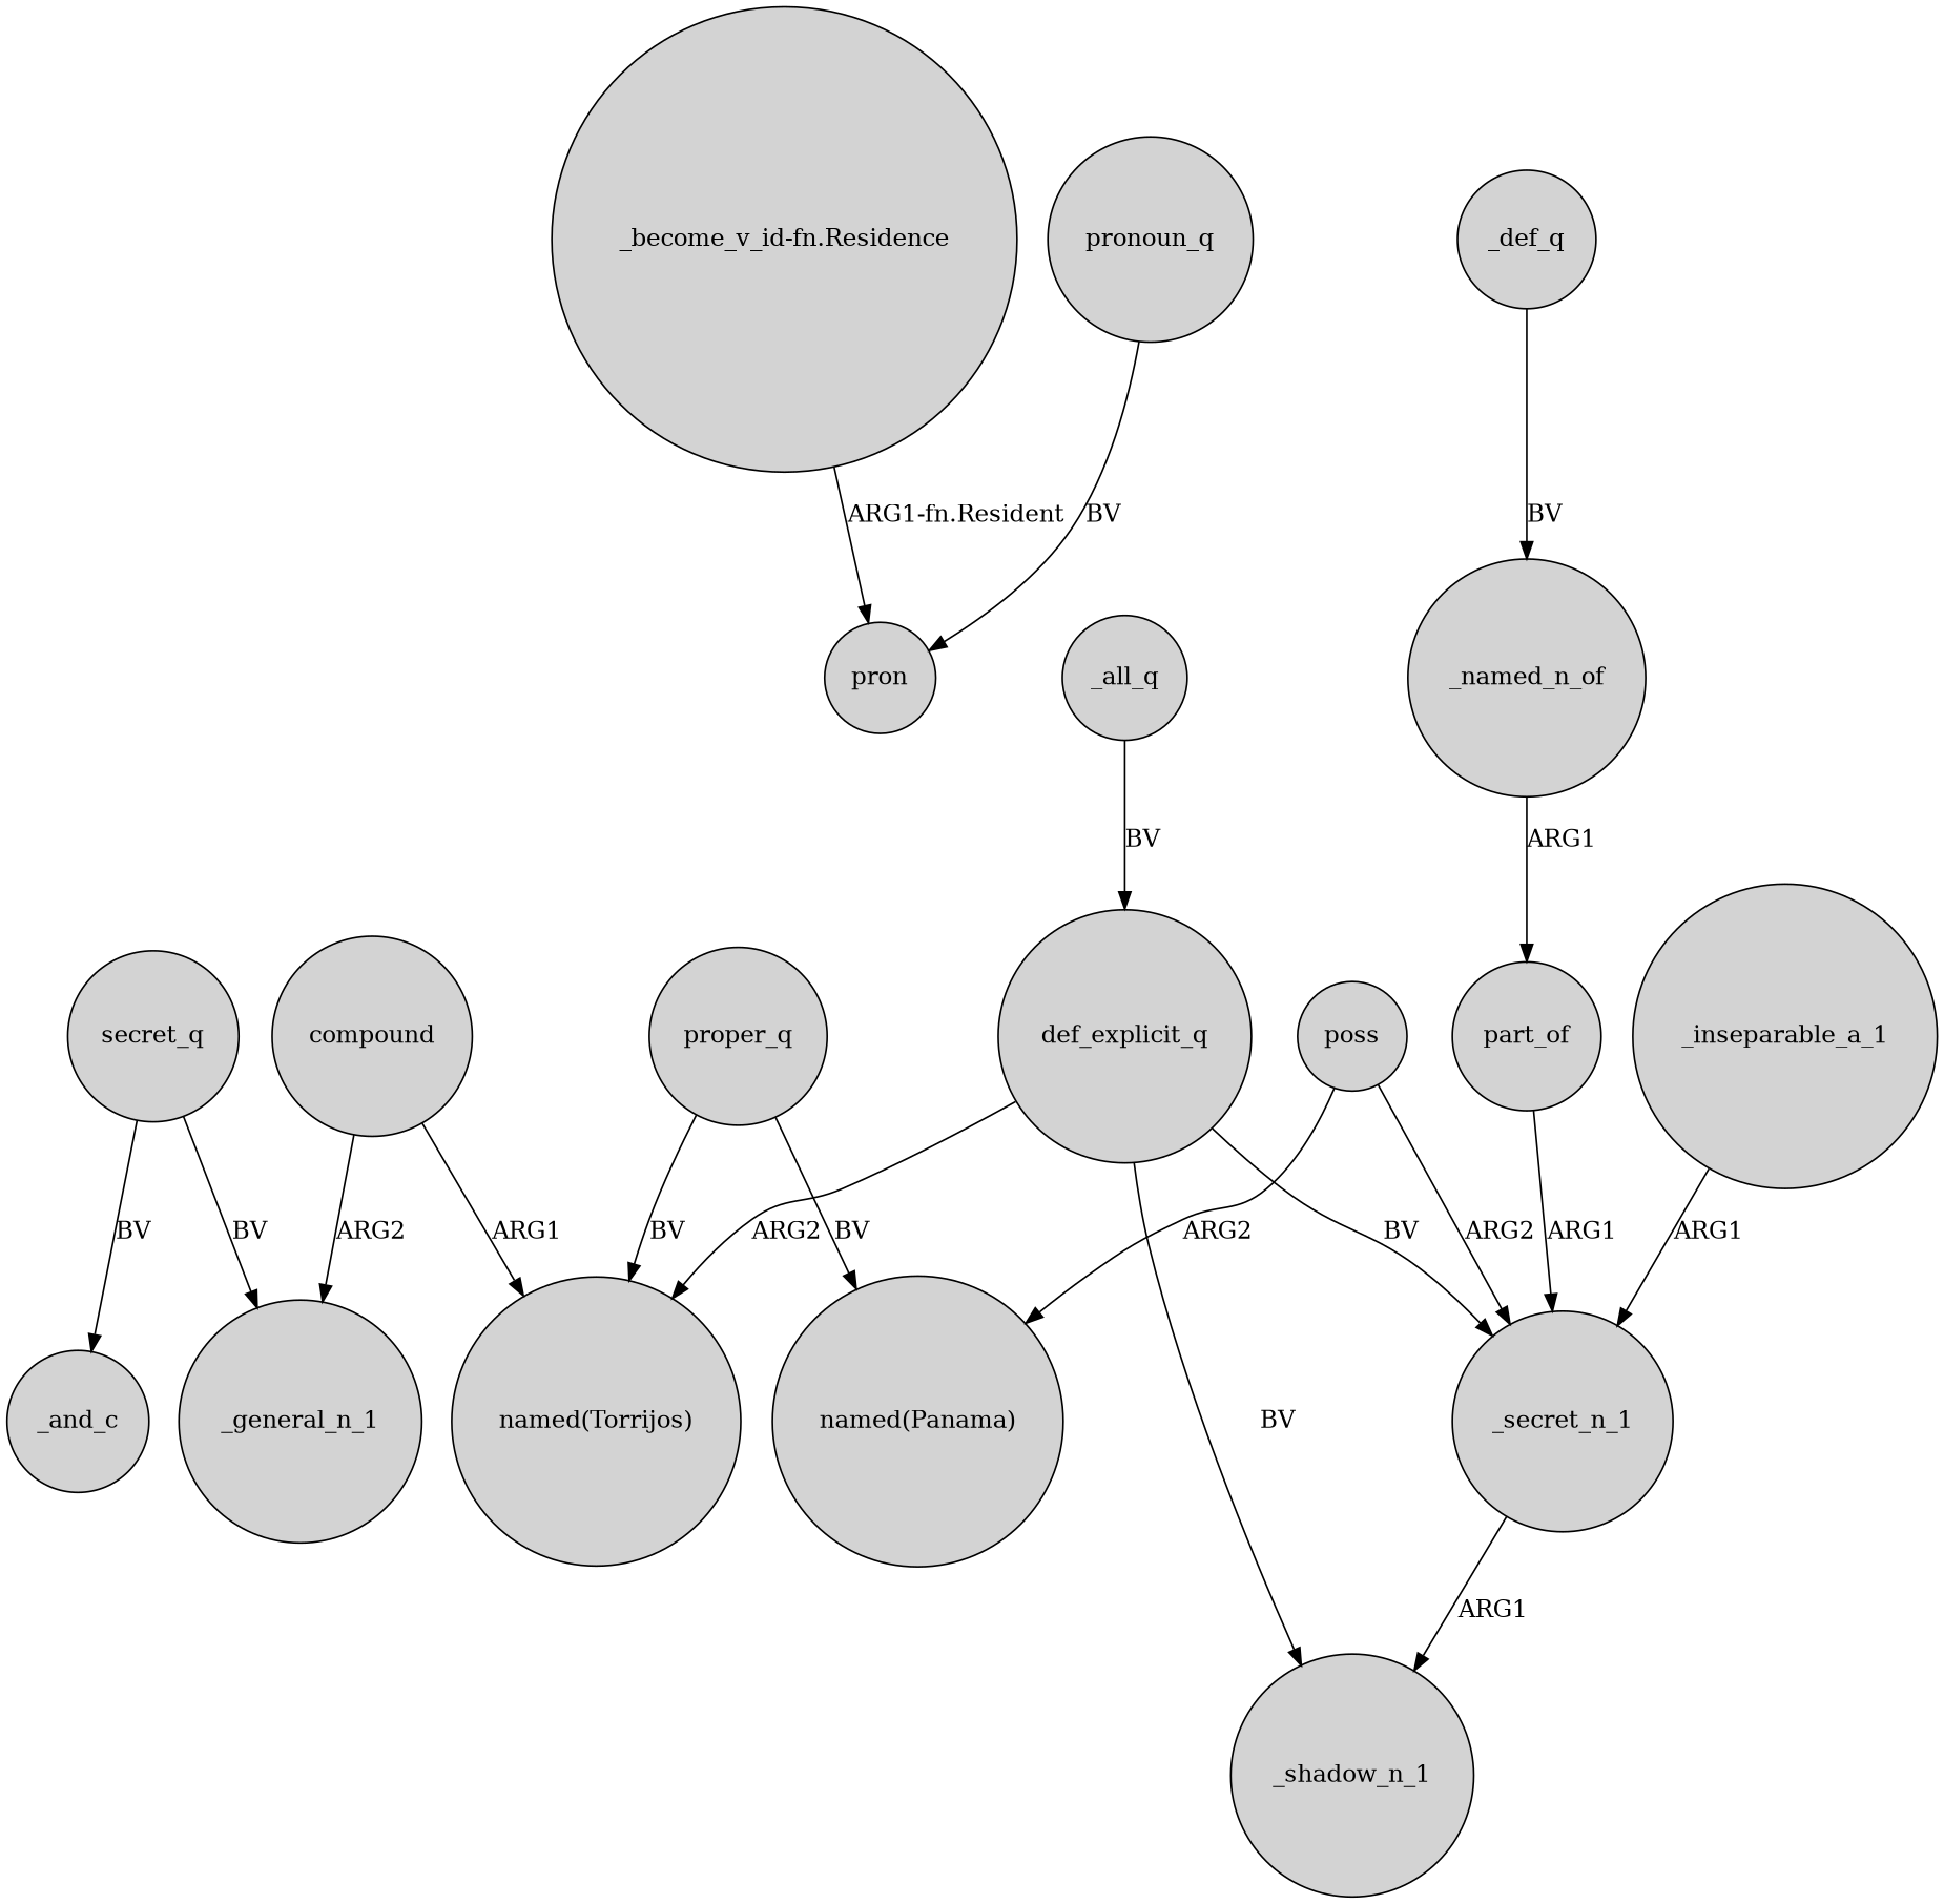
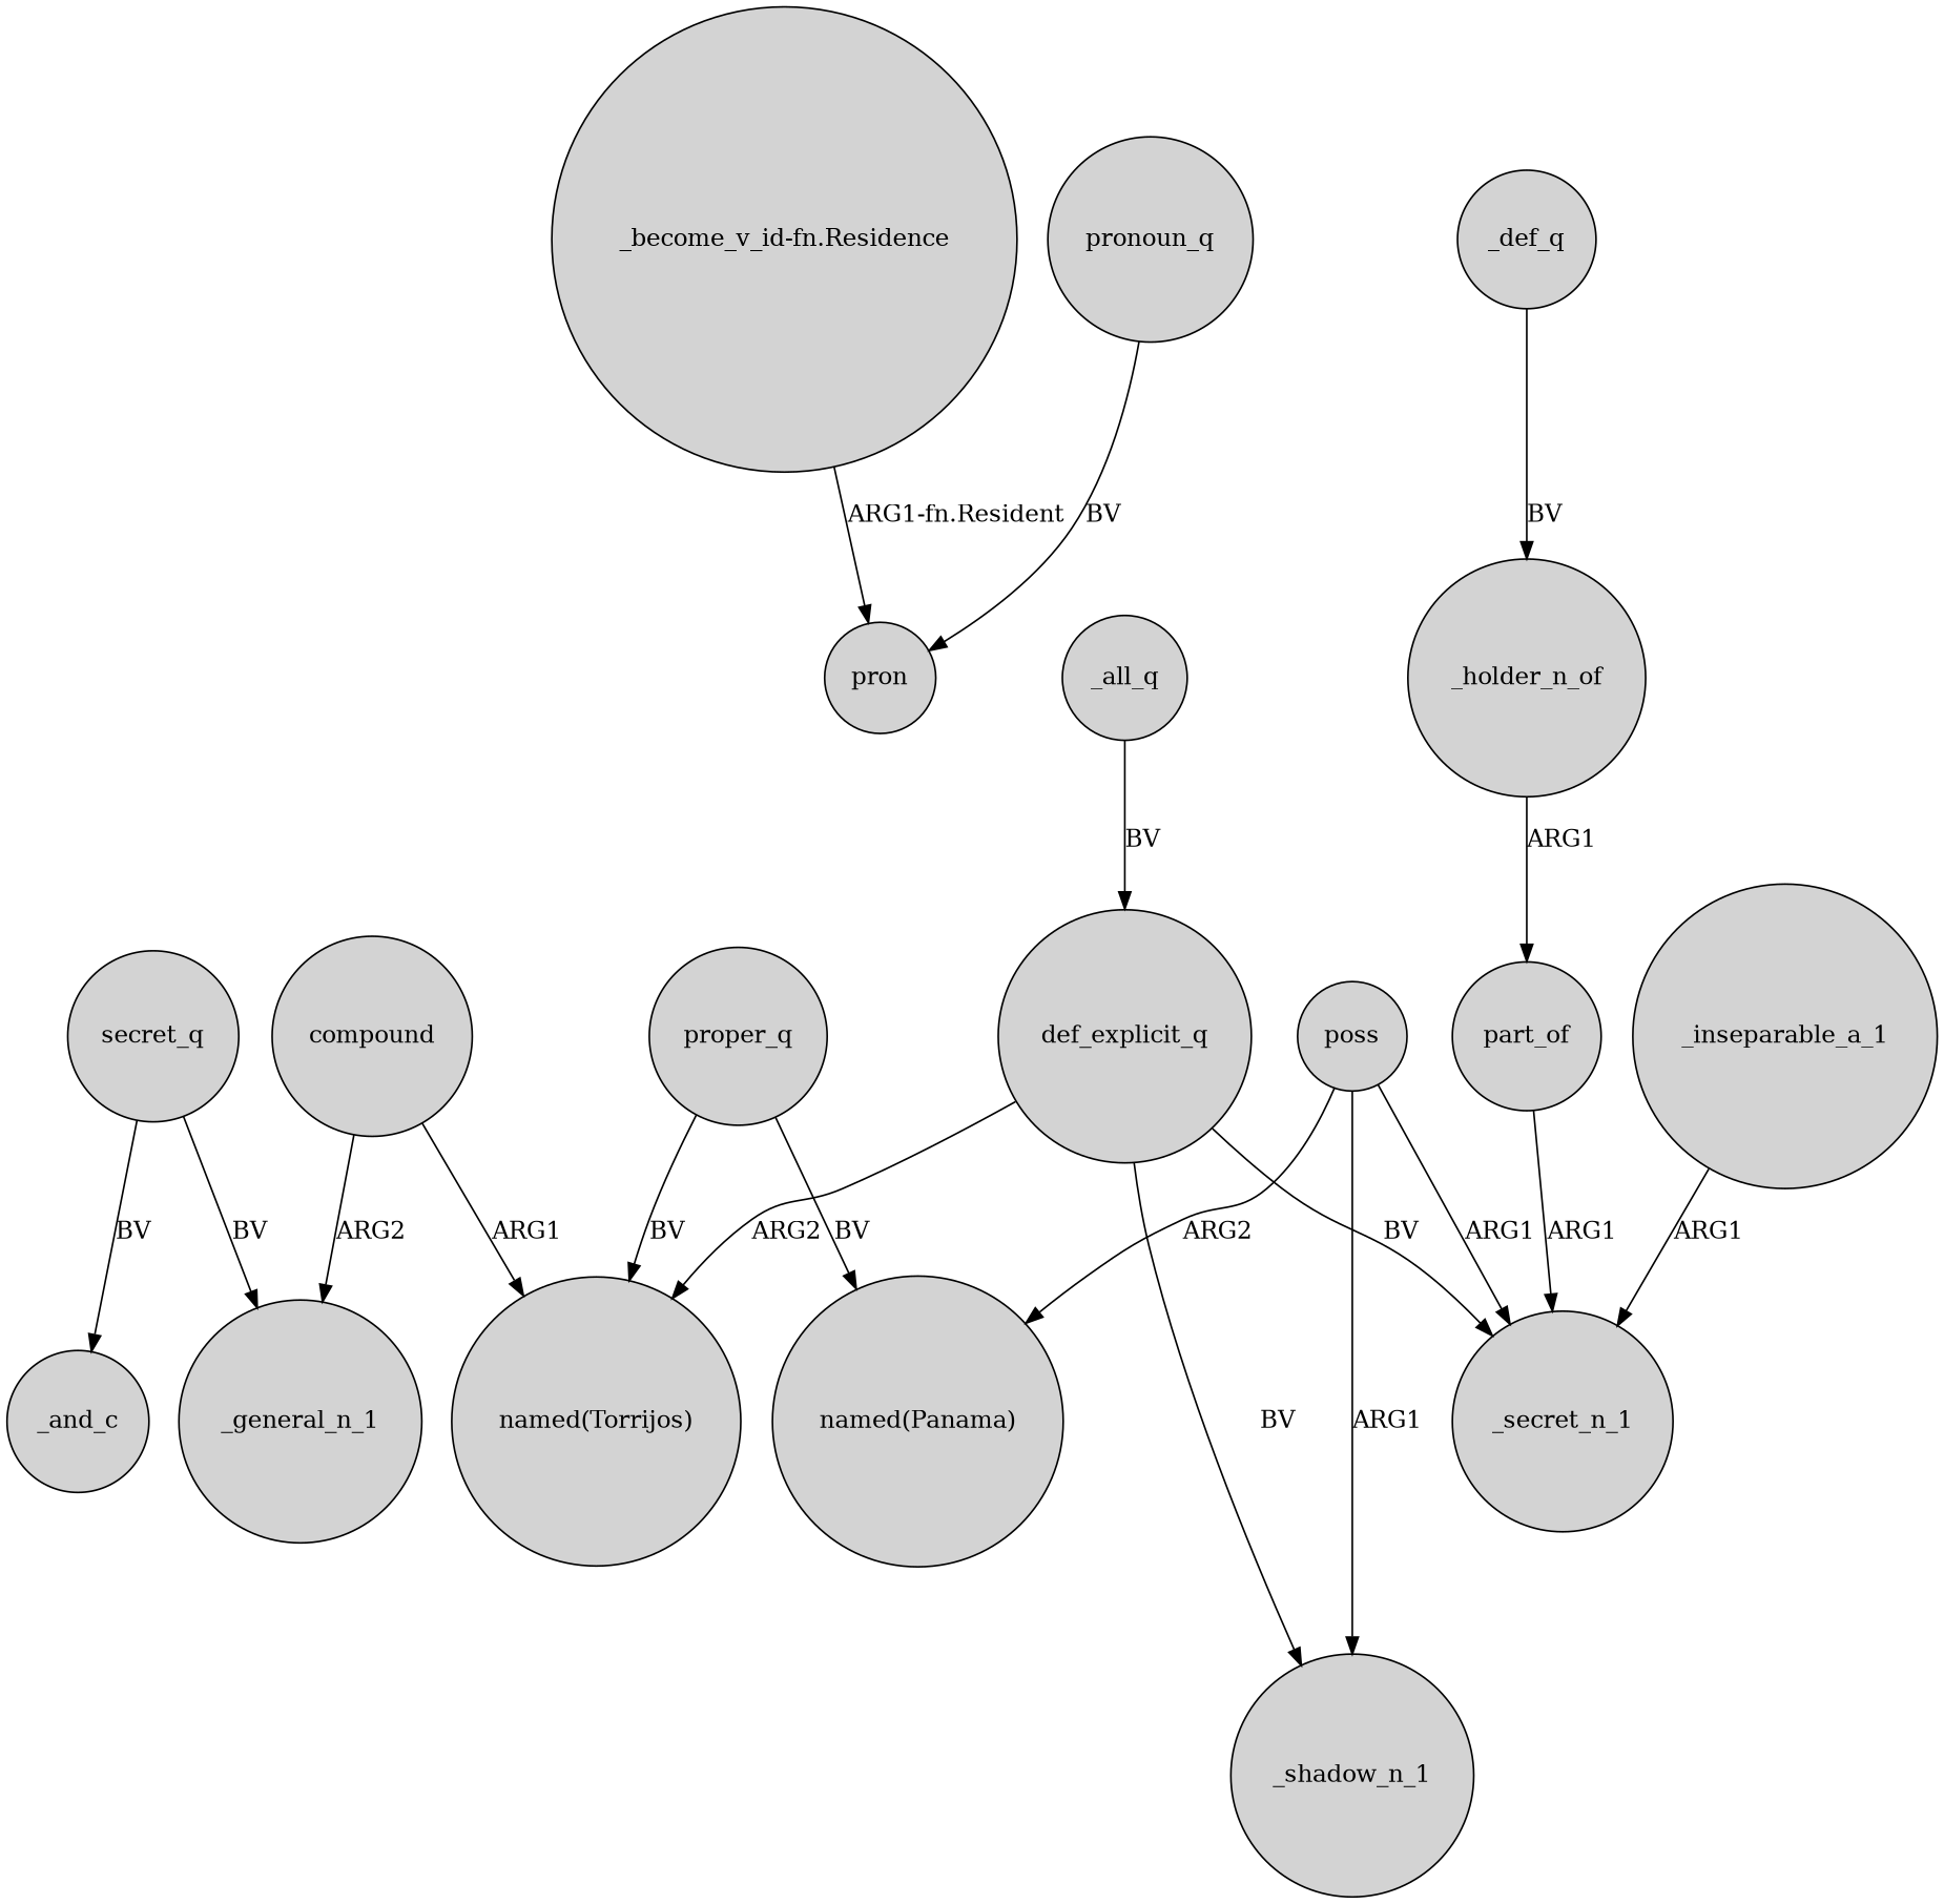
  digraph {
    node [shape=circle style=filled]
    "_become_v_id-fn.Residence"
    pron
    compound
    _general_n_1
    "named(Torrijos)"
    part_of
    _secret_n_1
    _inseparable_a_1
    def_explicit_q
    _shadow_n_1
    n11 [label=secret_q]
    _and_c
    _all_q
    pronoun_q
-   _holder_n_of [label=_named_n_of]
+   _holder_n_of
    poss
    "named(Panama)"
    proper_q
    n19 [label=_def_q]
    "_become_v_id-fn.Residence" -> pron [label="ARG1-fn.Resident"]
    compound -> _general_n_1 [label=ARG2]
    compound -> "named(Torrijos)" [label=ARG1]
    part_of -> _secret_n_1 [label=ARG1]
    _inseparable_a_1 -> _secret_n_1 [label=ARG1]
    def_explicit_q -> "named(Torrijos)" [label=ARG2]
    def_explicit_q -> _secret_n_1 [label=BV]
    def_explicit_q -> _shadow_n_1 [label=BV]
    n11 -> _general_n_1 [label=BV]
    n11 -> _and_c [label=BV]
    _all_q -> def_explicit_q [label=BV]
    pronoun_q -> pron [label=BV]
    _holder_n_of -> part_of [label=ARG1]
-   poss -> _secret_n_1 [label=ARG2]
-   _secret_n_1 -> _shadow_n_1 [label=ARG1]
+   poss -> _secret_n_1 [label=ARG1]
+   poss -> _shadow_n_1 [label=ARG1]
    poss -> "named(Panama)" [label=ARG2]
    proper_q -> "named(Torrijos)" [label=BV]
    proper_q -> "named(Panama)" [label=BV]
    n19 -> _holder_n_of [label=BV]
  }
